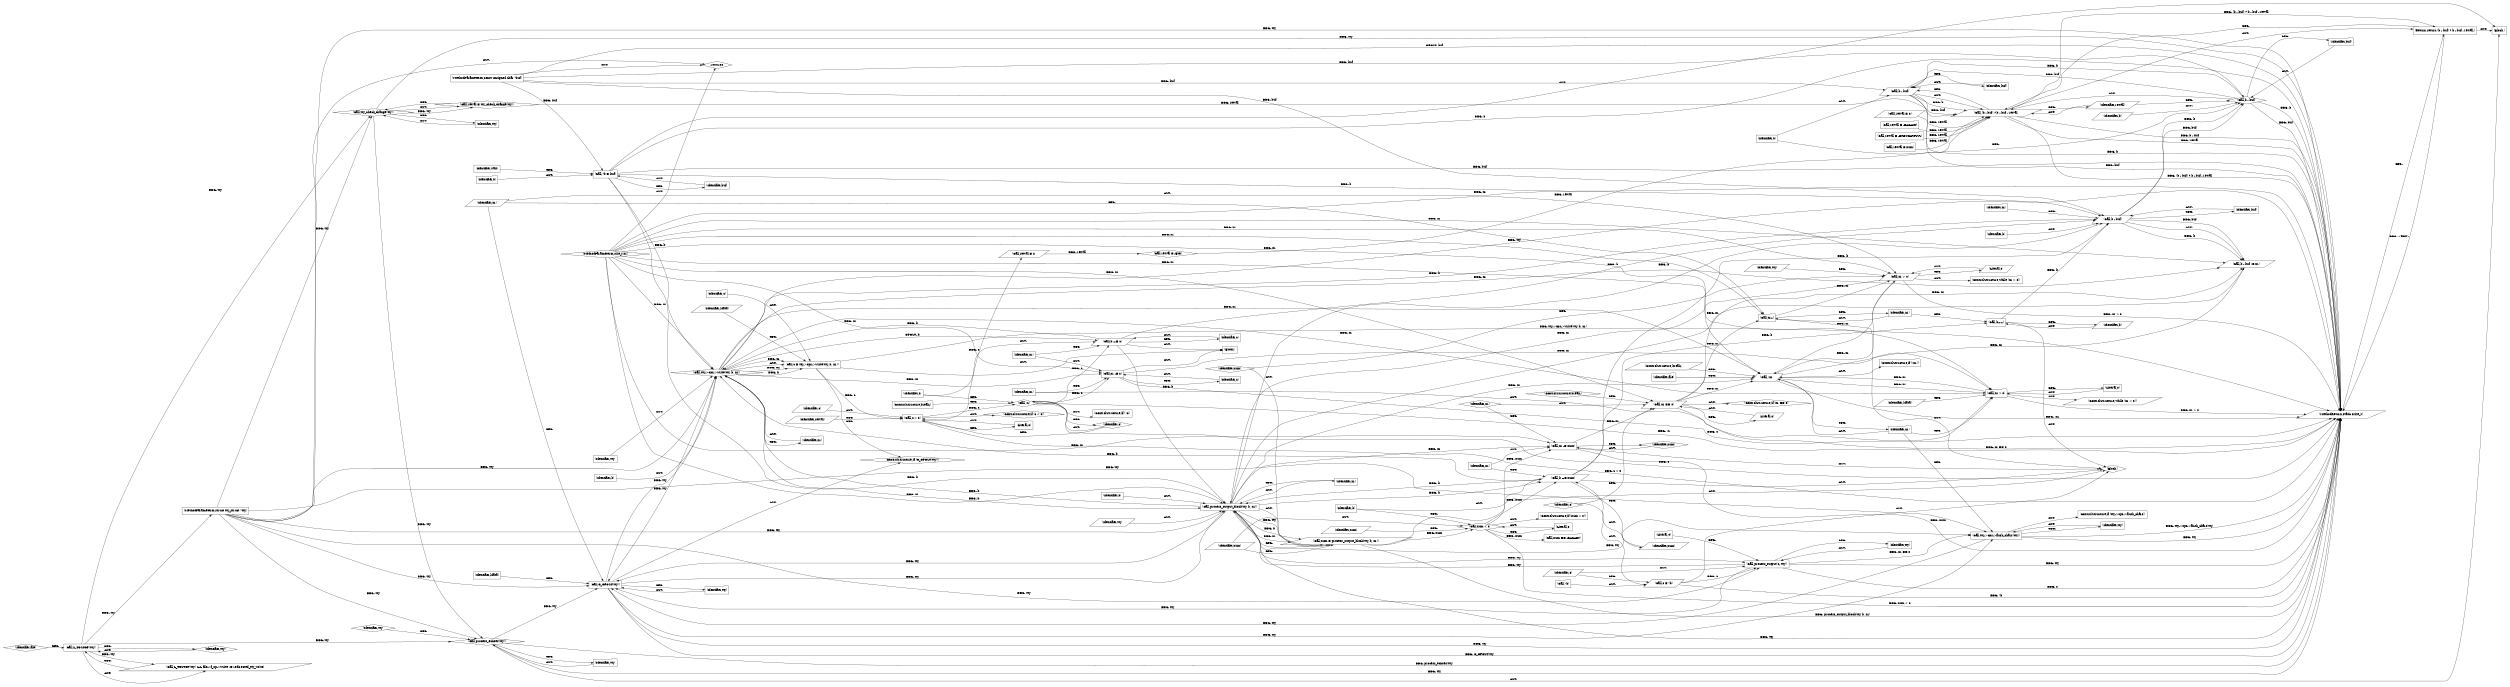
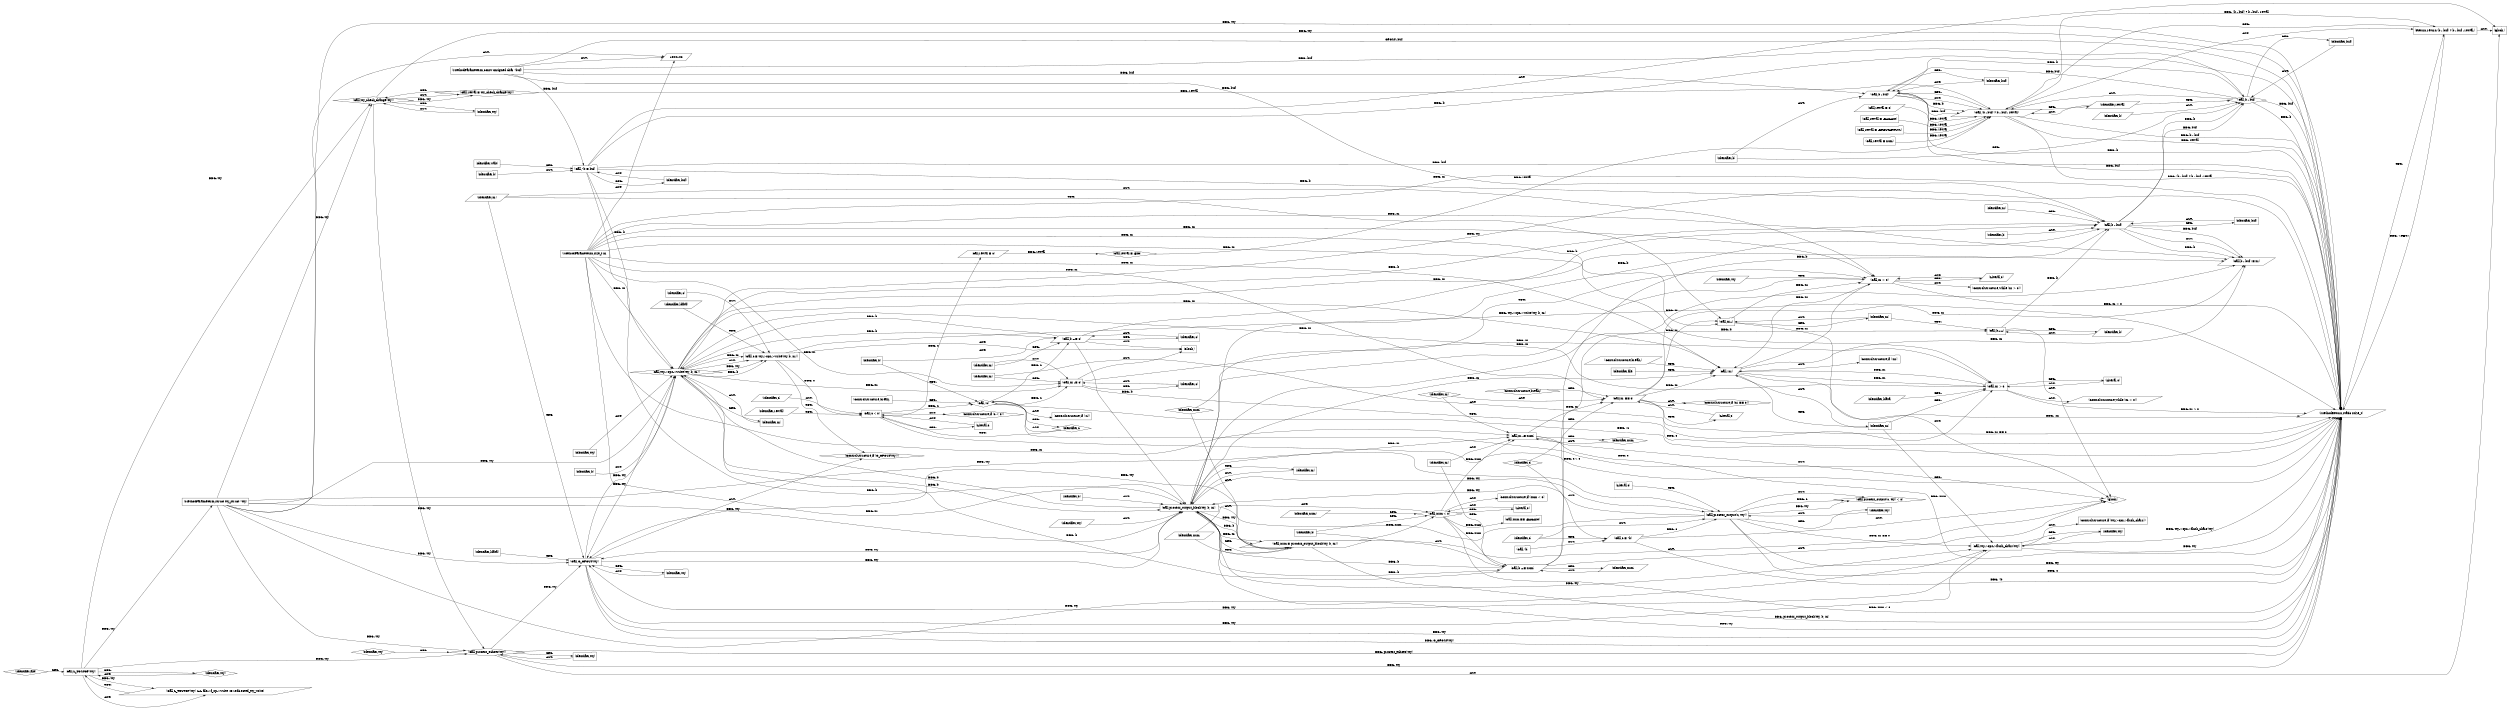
  digraph {
    rankdir=LR
    node [shape=box]
    n1 [label="(Call,b - buf)" shape=parallelogram]
    n2 [label="(Call,(b - buf) ? b - buf : retval)" shape=parallelogram]
    n3 [label="(MethodReturn,static ssize_t)" shape=parallelogram]
    n4 [label="(Identifier,buf)"]
    n5 [label="(Return,return (b - buf) ? b - buf : retval;)"]
    n6 [label="(Identifier,retval)" shape=parallelogram]
    n7 [label="(Call,b - buf)" shape=diamond]
    n8 [label="(Identifier,buf)" shape=folder]
    n9 [label="(Call,b - buf)" shape=parallelogram]
    n10 [label="(Call,b - buf != nr)" shape=parallelogram]
    n11 [label="(Identifier,buf)"]
    n12 [label="(Call,tty->ops->write(tty, b, nr))" shape=diamond]
    n13 [label="(Call,O_OPOST(tty))" shape=folder]
    n14 [label="(Call,process_output_block(tty, b, nr))"]
    n15 [label="(Call,b += c)" shape=parallelogram]
    n16 [label="(Call,c = tty->ops->write(tty, b, nr))" shape=folder]
    n17 [label="(Call,!nr)" shape=parallelogram]
    n18 [label="(Call,nr -= c)"]
    n19 [label="(Identifier,nr)" shape=folder]
    n20 [label="(Call,tty->ops->flush_chars(tty))"]
    n21 [label="(ControlStructure,if (O_OPOST(tty)))" shape=diamond]
    n22 [label="(Identifier,tty)" shape=folder]
    n23 [label="(Call,process_output(c, tty))" shape=folder]
    n24 [label="(Call,b += num)" shape=parallelogram]
    n25 [label="(Call,num = process_output_block(tty, b, nr))" shape=parallelogram]
    n26 [label="(Call,nr -= num)"]
    n27 [label="(Identifier,nr)"]
    n28 [label="(Identifier,c)" shape=folder]
    n29 [label="(Block,)"]
    n30 [label="(Call,c < 0)"]
    n31 [label="(Call,nr > 0)" shape=parallelogram]
    n32 [label="(Call,nr > 0)" shape=folder]
    n33 [label="(ControlStructure,if (!nr))" shape=folder]
    n34 [label="(Identifier,nr)" shape=folder]
    n35 [label="(Identifier,c)"]
    n36 [label="(Identifier,tty)"]
    n37 [label="(ControlStructure,if (tty->ops->flush_chars))"]
+   n38 [label="(Call,process_output(c, tty) < 0)" shape=diamond]
    n39 [label="(Identifier,tty)"]
    n40 [label="(Block,)" shape=diamond]
    n41 [label="(Call,b++)"]
    n42 [label="(Identifier,num)" shape=parallelogram]
    n43 [label="(Call,num < 0)" shape=diamond]
    n44 [label="(Call,nr == 0)" shape=parallelogram]
    n45 [label="(Identifier,num)" shape=diamond]
    n46 [label="(Call,c = *b)" shape=parallelogram]
    n47 [label="(Call,*b)" shape=folder]
    n48 [label="(MethodParameterIn,struct tty_struct *tty)"]
    n49 [label="(Call,process_echoes(tty))" shape=diamond]
    n50 [label="(Call,tty_check_change(tty))" shape=diamond]
-   1000102 [shape=diamond]
+   1000102 [shape=parallelogram]
    n52 [label="(Block,)" shape=folder]
    n53 [label="(Identifier,tty)" shape=folder]
    n54 [label="(Call,L_TOSTOP(tty))"]
    n55 [label="(Identifier,tty)" shape=diamond]
    n56 [label="(Call,L_TOSTOP(tty) && file->f_op->write != redirected_tty_write)" shape=parallelogram]
    n57 [label="(Call,retval = tty_check_change(tty))" shape=diamond]
    n58 [label="(Identifier,tty)"]
    n59 [label="(Call,!c)" shape=diamond]
    n60 [label="(ControlStructure,if (!c))"]
    n61 [label="(Identifier,c)" shape=diamond]
    n62 [label="(Call,retval = c)" shape=parallelogram]
    n63 [label="(Literal,0)" shape=folder]
    n64 [label="(ControlStructure,if (c < 0))" shape=diamond]
    n65 [label="(Call,retval = -EIO)" shape=diamond]
    n66 [label="(Call,*b = buf)" shape=folder]
    n67 [label="(Identifier,buf)"]
    n68 [label="(MethodParameterIn,const unsigned char *buf)"]
    n69 [label="(Identifier,b)" shape=parallelogram]
    n70 [label="(Call,num == -EAGAIN)" shape=folder]
    n71 [label="(ControlStructure,if (num < 0))"]
    n72 [label="(Literal,0)" shape=folder]
    n73 [label="(ControlStructure,while (nr > 0))" shape=folder]
    n74 [label="(Literal,0)" shape=parallelogram]
    n75 [label="(ControlStructure,while (nr > 0))" shape=parallelogram]
    n76 [label="(Literal,0)"]
    n77 [label="(Call,nr--)" shape=folder]
    n78 [label="(ControlStructure,if (nr == 0))" shape=diamond]
    n79 [label="(Literal,0)" shape=parallelogram]
    n80 [label="(Identifier,nr)"]
-   n81 [label="(MethodParameterIn,size_t nr)" shape=diamond]
+   n81 [label="(MethodParameterIn,size_t nr)"]
    n82 [label="(Identifier,nr)" shape=diamond]
    n83 [label="(Identifier,b)"]
    n84 [label="(Identifier,b)"]
    n85 [label="(Identifier,ldata)" shape=parallelogram]
    n86 [label="(Identifier,nr)" shape=parallelogram]
    n87 [label="(Identifier,b)" shape=folder]
    n88 [label="(Identifier,nr)"]
    n89 [label="(Identifier,c)" shape=folder]
    n90 [label="(Call,retval = num)" shape=folder]
    n91 [label="(Call,retval = 0)" shape=parallelogram]
    n92 [label="(Identifier,tty)"]
    n93 [label="(Identifier,tty)" shape=parallelogram]
    n94 [label="(Identifier,retval)" shape=parallelogram]
    n95 [label="(Identifier,b)" shape=parallelogram]
    n96 [label="(Identifier,file)" shape=diamond]
    n97 [label="(Identifier,b)"]
    n98 [label="(ControlStructure,break;)" shape=parallelogram]
    n99 [label="(Identifier,b)"]
    n100 [label="(Identifier,c)" shape=parallelogram]
    n101 [label="(Identifier,nr)"]
    n102 [label="(Identifier,wait)"]
    n103 [label="(Identifier,ldata)" shape=parallelogram]
    n104 [label="(Identifier,tty)" shape=diamond]
    n105 [label="(ControlStructure,break;)" shape=folder]
    n106 [label="(ControlStructure,break;)" shape=diamond]
    n107 [label="(Identifier,c)" shape=diamond]
    n108 [label="(Identifier,ldata)"]
    n109 [label="(Identifier,c)" shape=parallelogram]
    n110 [label="(Identifier,num)" shape=parallelogram]
    n111 [label="(Call,retval = -EAGAIN)" shape=folder]
    n112 [label="(Identifier,file)" shape=folder]
    n113 [label="(Identifier,tty)" shape=parallelogram]
    n114 [label="(Identifier,num)" shape=parallelogram]
    n115 [label="(Call,retval = -ERESTARTSYS)" shape=folder]
    n116 [label="(Identifier,nr)"]
    n117 [label="(Identifier,b)"]
    n118 [label="(Identifier,num)" shape=diamond]
    n119 [label="(Identifier,nr)" shape=folder]
    n120 [label="(Literal,0)" shape=folder]
    n121 [label="(Identifier,b)" shape=folder]
    n1 -> n2 [label="AST: "]
    n1 -> n2 [label="DDG: b"]
    n1 -> n2 [label="DDG: buf"]
    n1 -> n3 [label="DDG: b"]
    n1 -> n3 [label="DDG: buf"]
    n1 -> n4 [label="CFG: "]
    n2 -> n1 [label="CFG: "]
    n2 -> n3 [label="DDG: b - buf"]
    n2 -> n3 [label="DDG: retval"]
    n2 -> n3 [label="DDG: (b - buf) ? b - buf : retval"]
    n2 -> n5 [label="AST: "]
    n2 -> n5 [label="DDG: (b - buf) ? b - buf : retval"]
    n2 -> n6 [label="CFG: "]
    n3 -> n5 [label="CFG: "]
    n4 -> n1 [label="AST: "]
    n5 -> n2 [label="CFG: "]
    n5 -> n3 [label="DDG: <RET>"]
    n5 -> n52 [label="AST: "]
    n6 -> n2 [label="AST: "]
    n6 -> n7 [label="CFG: "]
    n7 -> n1 [label="DDG: b"]
    n7 -> n1 [label="DDG: buf"]
    n7 -> n2 [label="AST: "]
    n7 -> n3 [label="DDG: b"]
    n7 -> n3 [label="DDG: buf"]
    n7 -> n8 [label="CFG: "]
    n8 -> n7 [label="AST: "]
    n9 -> n7 [label="DDG: b"]
    n9 -> n7 [label="DDG: buf"]
    n9 -> n10 [label="AST: "]
    n9 -> n10 [label="DDG: b"]
    n9 -> n10 [label="DDG: buf"]
    n9 -> n11 [label="CFG: "]
    n11 -> n9 [label="AST: "]
    n12 -> n3 [label="DDG: tty"]
    n12 -> n9 [label="DDG: b"]
    n12 -> n10 [label="DDG: nr"]
    n12 -> n13 [label="DDG: tty"]
    n12 -> n14 [label="DDG: b"]
-   n12 -> n15 [label="OPOST: b"]
+   n12 -> n15 [label="DDG: b"]
    n12 -> n16 [label="AST: "]
    n12 -> n16 [label="DDG: tty"]
    n12 -> n16 [label="DDG: b"]
    n12 -> n16 [label="DDG: nr"]
    n12 -> n17 [label="DDG: nr"]
    n12 -> n18 [label="DDG: nr"]
    n12 -> n19 [label="CFG: "]
    n13 -> n3 [label="DDG: tty"]
    n13 -> n3 [label="DDG: O_OPOST(tty)"]
    n13 -> n12 [label="DDG: tty"]
    n13 -> n14 [label="DDG: tty"]
    n13 -> n20 [label="DDG: tty"]
    n13 -> n21 [label="AST: "]
    n13 -> n22 [label="CFG: "]
    n14 -> n3 [label="DDG: tty"]
    n14 -> n9 [label="DDG: b"]
    n14 -> n10 [label="DDG: nr"]
    n14 -> n12 [label="DDG: b"]
    n14 -> n13 [label="DDG: tty"]
    n14 -> n17 [label="DDG: nr"]
    n14 -> n20 [label="DDG: tty"]
    n14 -> n23 [label="DDG: tty"]
    n14 -> n24 [label="DDG: b"]
    n14 -> n25 [label="AST: "]
    n14 -> n25 [label="DDG: tty"]
    n14 -> n25 [label="DDG: b"]
    n14 -> n25 [label="DDG: nr"]
    n14 -> n26 [label="DDG: nr"]
    n14 -> n27 [label="CFG: "]
    n15 -> n9 [label="DDG: b"]
    n15 -> n12 [label="DDG: b"]
    n15 -> n14 [label="DDG: b"]
    n15 -> n28 [label="CFG: "]
    n15 -> n29 [label="AST: "]
    n16 -> n3 [label="DDG: tty->ops->write(tty, b, nr)"]
    n16 -> n21 [label="CFG: "]
    n16 -> n29 [label="AST: "]
    n16 -> n30 [label="DDG: c"]
    n17 -> n3 [label="DDG: !nr"]
    n17 -> n10 [label="DDG: nr"]
    n17 -> n31 [label="DDG: nr"]
    n17 -> n32 [label="DDG: nr"]
    n17 -> n33 [label="AST: "]
    n17 -> n34 [label="CFG: "]
    n18 -> n3 [label="DDG: c"]
    n18 -> n29 [label="AST: "]
    n18 -> n32 [label="DDG: nr"]
    n18 -> n35 [label="CFG: "]
    n19 -> n12 [label="AST: "]
    n20 -> n3 [label="DDG: tty->ops->flush_chars(tty)"]
    n20 -> n3 [label="DDG: tty"]
    n20 -> n13 [label="DDG: tty"]
    n20 -> n36 [label="CFG: "]
    n20 -> n37 [label="AST: "]
    n22 -> n13 [label="AST: "]
    n23 -> n3 [label="DDG: c"]
    n23 -> n3 [label="DDG: tty"]
    n23 -> n13 [label="DDG: tty"]
    n23 -> n14 [label="DDG: tty"]
    n23 -> n20 [label="DDG: nr == 0"]
+   n23 -> n38 [label="AST: "]
+   n23 -> n38 [label="DDG: c"]
+   n23 -> n38 [label="DDG: tty"]
    n23 -> n39 [label="CFG: "]
    n24 -> n9 [label="DDG: b"]
    n24 -> n12 [label="DDG: b"]
    n24 -> n14 [label="DDG: b"]
    n24 -> n40 [label="AST: "]
    n24 -> n41 [label="DDG: b"]
    n24 -> n42 [label="CFG: "]
    n25 -> n3 [label="DDG: process_output_block(tty, b, nr)"]
    n25 -> n14 [label="CFG: "]
    n25 -> n40 [label="AST: "]
    n25 -> n43 [label="DDG: num"]
    n26 -> n3 [label="DDG: num"]
    n26 -> n40 [label="AST: "]
    n26 -> n44 [label="DDG: nr"]
    n26 -> n45 [label="CFG: "]
    n27 -> n14 [label="AST: "]
    n28 -> n15 [label="AST: "]
    n30 -> n3 [label="DDG: c < 0"]
    n30 -> n59 [label="DDG: c"]
    n30 -> n62 [label="DDG: c"]
    n30 -> n63 [label="CFG: "]
    n30 -> n64 [label="AST: "]
    n31 -> n3 [label="DDG: nr > 0"]
    n31 -> n14 [label="DDG: nr"]
    n31 -> n17 [label="DDG: nr"]
    n31 -> n73 [label="AST: "]
    n31 -> n74 [label="CFG: "]
    n32 -> n3 [label="DDG: nr > 0"]
    n32 -> n12 [label="DDG: nr"]
    n32 -> n17 [label="DDG: nr"]
    n32 -> n75 [label="AST: "]
    n32 -> n76 [label="CFG: "]
    n34 -> n17 [label="AST: "]
    n34 -> n20 [label="CFG: "]
    n34 -> n32 [label="CFG: "]
    n35 -> n18 [label="AST: "]
    n36 -> n20 [label="AST: "]
    n39 -> n23 [label="AST: "]
    n41 -> n9 [label="DDG: b"]
    n41 -> n40 [label="AST: "]
    n41 -> n69 [label="CFG: "]
    n42 -> n24 [label="AST: "]
    n43 -> n3 [label="DDG: num < 0"]
    n43 -> n24 [label="DDG: num"]
    n43 -> n26 [label="DDG: num"]
    n43 -> n70 [label="DDG: num"]
    n43 -> n71 [label="AST: "]
    n43 -> n72 [label="CFG: "]
    n44 -> n3 [label="DDG: nr == 0"]
    n44 -> n10 [label="DDG: nr"]
    n44 -> n17 [label="DDG: nr"]
    n44 -> n77 [label="DDG: nr"]
    n44 -> n78 [label="AST: "]
    n44 -> n79 [label="CFG: "]
    n45 -> n26 [label="AST: "]
    n46 -> n3 [label="DDG: *b"]
    n46 -> n23 [label="DDG: c"]
    n46 -> n40 [label="AST: "]
    n47 -> n46 [label="AST: "]
    n48 -> n3 [label="DDG: tty"]
    n48 -> n12 [label="DDG: tty"]
    n48 -> n13 [label="DDG: tty"]
    n48 -> n14 [label="DDG: tty"]
    n48 -> n20 [label="DDG: tty"]
    n48 -> n23 [label="DDG: tty"]
    n48 -> n49 [label="DDG: tty"]
    n48 -> n50 [label="DDG: tty"]
    n48 -> 1000102 [label="AST: "]
    n49 -> n3 [label="DDG: process_echoes(tty)"]
    n49 -> n3 [label="DDG: tty"]
    n49 -> n13 [label="DDG: tty"]
    n49 -> n52 [label="AST: "]
    n49 -> n53 [label="CFG: "]
    n50 -> n3 [label="DDG: tty"]
    n50 -> n49 [label="DDG: tty"]
    n50 -> n57 [label="AST: "]
    n50 -> n57 [label="DDG: tty"]
    n50 -> n58 [label="CFG: "]
    n53 -> n49 [label="AST: "]
    n54 -> n48 [label="DDG: tty"]
    n54 -> n49 [label="DDG: tty"]
    n54 -> n50 [label="DDG: tty"]
    n54 -> n55 [label="CFG: "]
    n54 -> n56 [label="AST: "]
    n54 -> n56 [label="DDG: tty"]
    n55 -> n54 [label="AST: "]
    n56 -> n54 [label="CFG: "]
    n57 -> n2 [label="DDG: retval"]
    n57 -> n50 [label="CFG: "]
    n58 -> n50 [label="AST: "]
    n59 -> n3 [label="DDG: !c"]
    n59 -> n3 [label="DDG: c"]
    n59 -> n15 [label="DDG: c"]
    n59 -> n18 [label="DDG: c"]
    n59 -> n60 [label="AST: "]
    n59 -> n61 [label="CFG: "]
    n61 -> n30 [label="CFG: "]
    n61 -> n59 [label="AST: "]
    n62 -> n65 [label="DDG: retval"]
    n63 -> n30 [label="AST: "]
    n65 -> n2 [label="DDG: retval"]
    n66 -> n3 [label="DDG: b"]
    n66 -> n3 [label="DDG: buf"]
    n66 -> n9 [label="DDG: b"]
    n66 -> n12 [label="DDG: b"]
    n66 -> n14 [label="DDG: b"]
    n66 -> n52 [label="AST: "]
    n66 -> n67 [label="CFG: "]
    n67 -> n66 [label="AST: "]
    n68 -> n1 [label="DDG: buf"]
    n68 -> n3 [label="OPOST: buf"]
    n68 -> n7 [label="DDG: buf"]
    n68 -> n9 [label="DDG: buf"]
    n68 -> 1000102 [label="AST: "]
    n68 -> n66 [label="DDG: buf"]
    n69 -> n41 [label="AST: "]
    n72 -> n43 [label="AST: "]
    n74 -> n31 [label="AST: "]
    n76 -> n32 [label="AST: "]
    n77 -> n31 [label="DDG: nr"]
    n77 -> n40 [label="AST: "]
    n77 -> n80 [label="CFG: "]
    n79 -> n44 [label="AST: "]
    n80 -> n41 [label="CFG: "]
    n80 -> n77 [label="AST: "]
    n81 -> n3 [label="DDG: nr"]
    n81 -> n10 [label="DDG: nr"]
    n81 -> n12 [label="DDG: nr"]
    n81 -> n14 [label="DDG: nr"]
    n81 -> n17 [label="DDG: nr"]
    n81 -> n18 [label="DDG: nr"]
    n81 -> n26 [label="DDG: nr"]
    n81 -> n31 [label="DDG: nr"]
    n81 -> n32 [label="DDG: nr"]
    n81 -> n44 [label="DDG: nr"]
    n81 -> 1000102 [label="AST: "]
    n81 -> n77 [label="DDG: nr"]
    n82 -> n26 [label="CFG: "]
    n82 -> n44 [label="AST: "]
    n83 -> n1 [label="AST: "]
    n83 -> n7 [label="CFG: "]
    n84 -> n14 [label="AST: "]
    n85 -> n32 [label="CFG: "]
    n86 -> n13 [label="CFG: "]
    n86 -> n31 [label="AST: "]
    n86 -> n77 [label="CFG: "]
    n87 -> n15 [label="AST: "]
    n87 -> n59 [label="CFG: "]
    n88 -> n24 [label="CFG: "]
    n88 -> n26 [label="AST: "]
    n89 -> n16 [label="AST: "]
    n90 -> n2 [label="DDG: retval"]
    n91 -> n2 [label="DDG: retval"]
    n92 -> n12 [label="AST: "]
    n93 -> n31 [label="CFG: "]
    n94 -> n30 [label="CFG: "]
    n95 -> n7 [label="AST: "]
    n96 -> n54 [label="CFG: "]
    n97 -> n9 [label="AST: "]
    n98 -> n17 [label="CFG: "]
    n99 -> n12 [label="AST: "]
    n100 -> n30 [label="AST: "]
    n101 -> n15 [label="CFG: "]
    n101 -> n18 [label="AST: "]
    n102 -> n66 [label="CFG: "]
    n103 -> n16 [label="CFG: "]
    n104 -> n49 [label="CFG: "]
    n105 -> n59 [label="CFG: "]
    n106 -> n44 [label="CFG: "]
    n107 -> n44 [label="CFG: "]
    n107 -> n46 [label="AST: "]
    n108 -> n13 [label="CFG: "]
    n109 -> n23 [label="AST: "]
    n109 -> n46 [label="CFG: "]
    n110 -> n25 [label="CFG: "]
    n110 -> n43 [label="AST: "]
    n111 -> n2 [label="DDG: retval"]
    n112 -> n17 [label="CFG: "]
    n113 -> n14 [label="AST: "]
    n114 -> n43 [label="CFG: "]
    n115 -> n2 [label="DDG: retval"]
    n116 -> n18 [label="CFG: "]
    n116 -> n32 [label="AST: "]
    n117 -> n24 [label="AST: "]
    n117 -> n43 [label="CFG: "]
    n118 -> n25 [label="AST: "]
    n118 -> n31 [label="CFG: "]
    n119 -> n9 [label="CFG: "]
    n120 -> n23 [label="CFG: "]
    n121 -> n66 [label="AST: "]
  }
